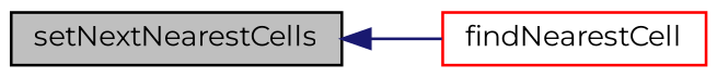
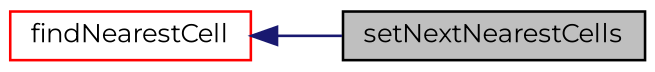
  digraph {
    rankdir=LR
    fontname=Montserrat
    node [fontname=Montserrat fontsize=10 shape=record]
    n1 [color=black fillcolor=grey75 fontcolor=black height=0.2 label=setNextNearestCells style=filled width=0.4]
    n2 [color=red height=0.2 label=findNearestCell width=0.4]
-   n1 -> n2 [color=midnightblue dir=back fontname=Montserrat fontsize=10 labelfontname=Helvetica labelfontsize=10 style=solid]
+   n2 -> n1 [color=midnightblue dir=back fontname=Montserrat fontsize=10 labelfontname=Helvetica labelfontsize=10 style=solid]
  }
